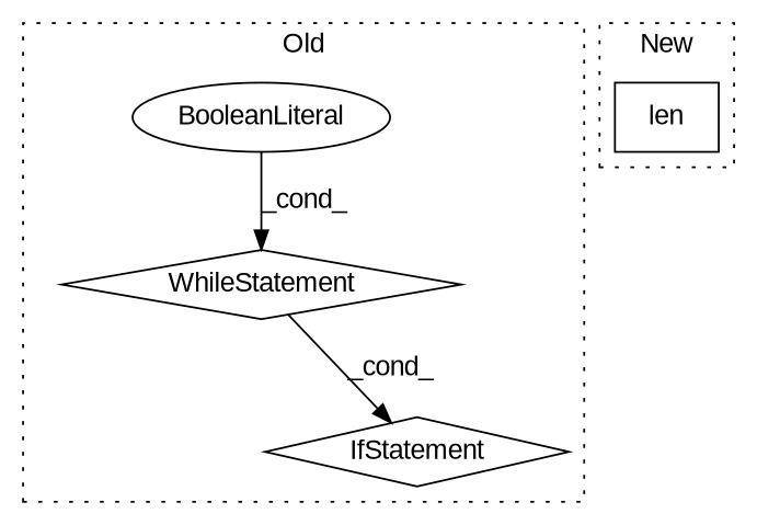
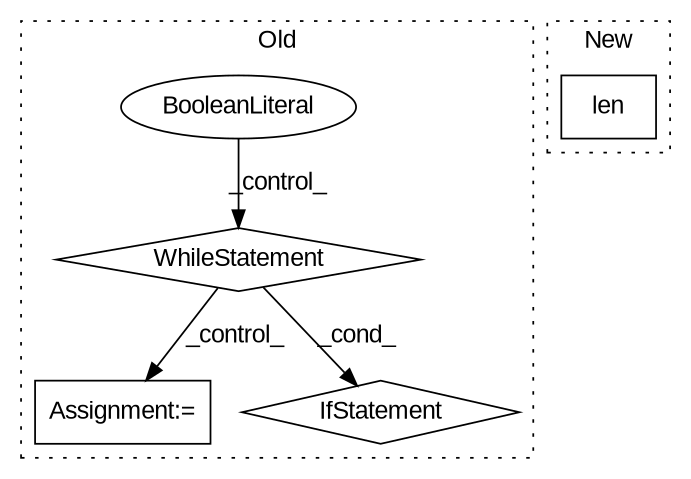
  digraph {
    fontname="Liberation Sans"
    node [fontname="Liberation Sans" shape=diamond]
    edge [fontname="Liberation Sans"]
    n1 [a=61 l="7,2" label=WhileStatement s="2188,2199"]
+   n2 [a=7 l=1 label="Assignment:=" s=2217 shape=box]
    n3 [a=9 l=4 label=BooleanLiteral s=2195 shape=ellipse]
    n4 [a=25 l="4,2" label=IfStatement s="2243,2254"]
    n5 [a=32 l="4,1" label=len s="4428,4433" shape=box]
    subgraph cluster_1 {
      label=Old
      style=dotted
      n1
+     n2
      n3
      n4
    }
    subgraph cluster_2 {
      label=New
      style=dotted
      n5
    }
+   n1 -> n2 [label=_control_]
    n1 -> n4 [label=_cond_]
-   n3 -> n1 [label=_cond_]
+   n3 -> n1 [label=_control_]
  }
